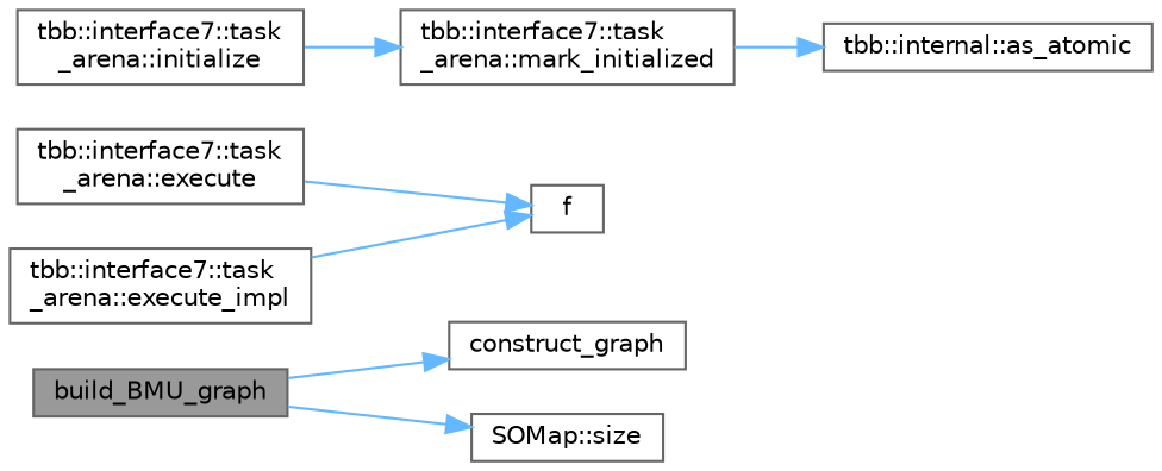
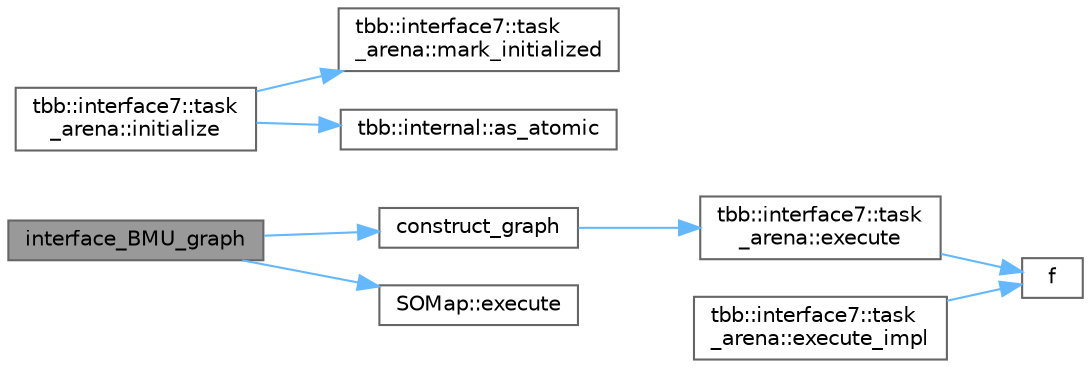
  digraph {
    rankdir=LR
    node [color=grey40 fillcolor=white fontname=Helvetica fontsize=10 shape=box style=filled]
    edge [color=steelblue1 fontname=Helvetica fontsize=10 labelfontname=Helvetica labelfontsize=10 style=solid]
-   n1 [color=gray40 fillcolor=grey60 fontcolor=black height=0.2 label=build_BMU_graph width=0.4]
+   n1 [color=gray40 fillcolor=grey60 fontcolor=black height=0.2 label=interface_BMU_graph width=0.4]
    n2 [height=0.2 label=construct_graph width=0.4]
-   n3 [height=0.2 label="SOMap::size" width=0.4]
+   n3 [height=0.2 label="SOMap::execute" width=0.4]
    n4 [height=0.2 label="tbb::interface7::task\l_arena::execute" width=0.4]
    n5 [height=0.2 label=f width=0.4]
    n6 [height=0.2 label="tbb::interface7::task\l_arena::execute_impl" width=0.4]
    n7 [height=0.2 label="tbb::interface7::task\l_arena::initialize" width=0.4]
    n8 [height=0.2 label="tbb::interface7::task\l_arena::mark_initialized" width=0.4]
    n9 [height=0.2 label="tbb::internal::as_atomic" width=0.4]
    n1 -> n2
    n1 -> n3
+   n2 -> n4
    n4 -> n5
    n6 -> n5
    n7 -> n8
-   n8 -> n9
+   n7 -> n9
  }
